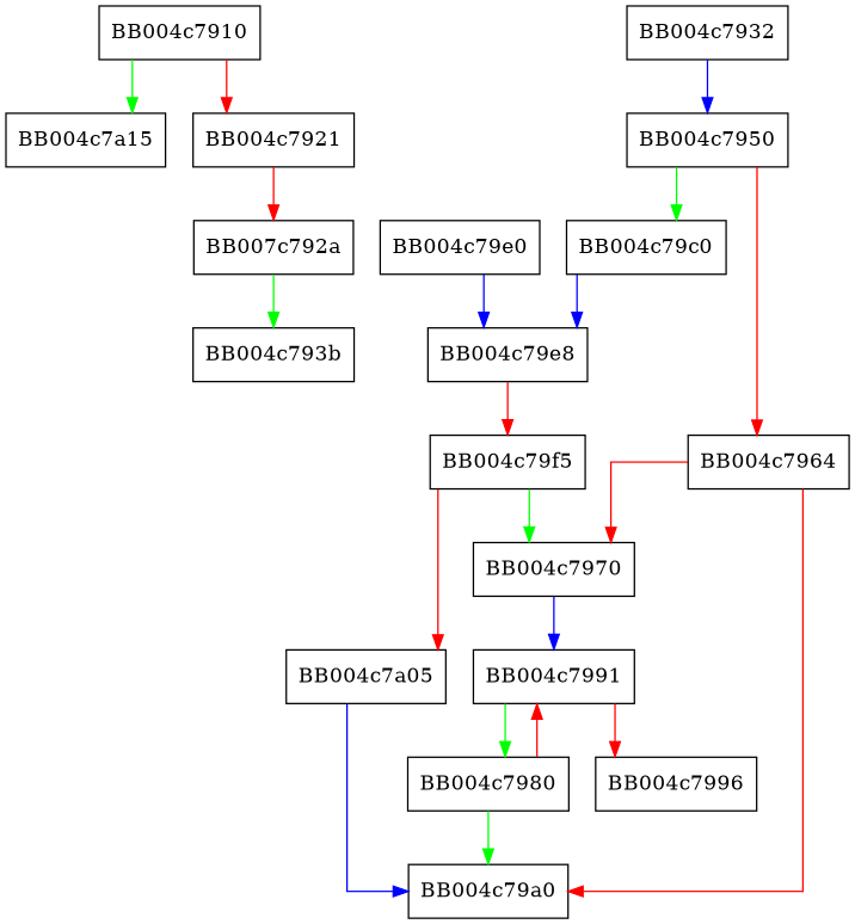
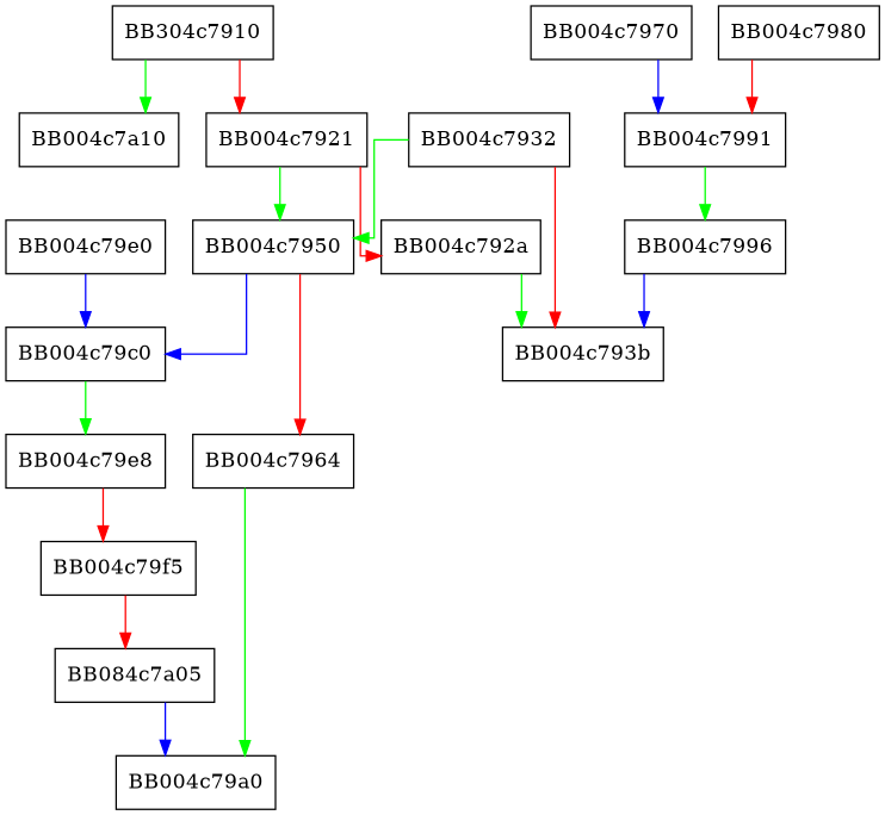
  digraph {
    splines=ortho
    node [shape=box]
    edge [color=green]
-   BB004c7910
-   BB004c7a10 [label=BB004c7a15]
+   BB004c7910 [label=BB304c7910]
+   BB004c7a10
    BB004c7921
    BB004c7950
-   BB004c792a [label=BB007c792a]
+   BB004c792a
    BB004c79c0
    BB004c7964
    BB004c793b
    BB004c79e8
    BB004c79a0
    BB004c7970
    BB004c7932
    BB004c79f5
    BB004c7991
    BB004c7980
    BB004c7996
    BB004c79e0
-   BB004c7a05
+   BB004c7a05 [label=BB084c7a05]
    BB004c7910 -> BB004c7a10
    BB004c7910 -> BB004c7921 [color=red]
+   BB004c7921 -> BB004c7950
    BB004c7921 -> BB004c792a [color=red]
-   BB004c7950 -> BB004c79c0
+   BB004c7950 -> BB004c79c0 [color=blue]
    BB004c7950 -> BB004c7964 [color=red]
    BB004c792a -> BB004c793b
-   BB004c79c0 -> BB004c79e8 [color=blue]
-   BB004c7964 -> BB004c79a0 [color=red]
-   BB004c7964 -> BB004c7970 [color=red]
+   BB004c79c0 -> BB004c79e8
+   BB004c7964 -> BB004c79a0
    BB004c79e8 -> BB004c79f5 [color=red]
    BB004c7970 -> BB004c7991 [color=blue]
-   BB004c7932 -> BB004c7950 [color=blue]
-   BB004c79f5 -> BB004c7970
+   BB004c7932 -> BB004c7950
+   BB004c7932 -> BB004c793b [color=red]
    BB004c79f5 -> BB004c7a05 [color=red]
-   BB004c7991 -> BB004c7980
-   BB004c7991 -> BB004c7996 [color=red]
-   BB004c7980 -> BB004c79a0
+   BB004c7991 -> BB004c7996
    BB004c7980 -> BB004c7991 [color=red]
-   BB004c79e0 -> BB004c79e8 [color=blue]
+   BB004c7996 -> BB004c793b [color=blue]
+   BB004c79e0 -> BB004c79c0 [color=blue]
    BB004c7a05 -> BB004c79a0 [color=blue]
  }
